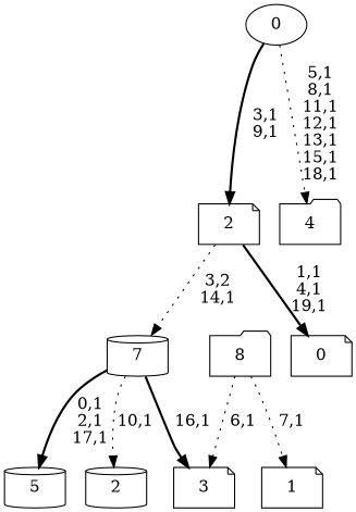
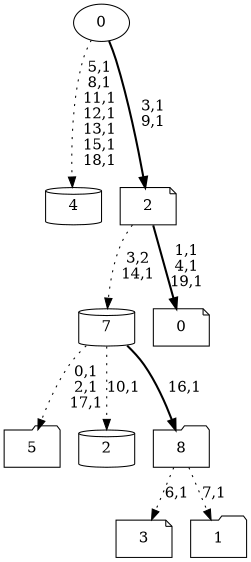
  digraph {
    node [shape=note]
    edge [style=dotted]
-   n1 [label=5 shape=cylinder]
-   n2 [label=4 shape=folder]
+   n1 [label=5 shape=folder]
+   n2 [label=4 shape=cylinder]
    n3 [label=3]
    n4 [label=2 shape=cylinder]
-   n5 [label=1]
+   n5 [label=1 shape=folder]
    8 [shape=folder]
    7 [shape=cylinder]
    n8 [label=0]
    2
    0 [shape=ellipse]
    8 -> n3 [label="6,1"]
    8 -> n5 [label="7,1"]
-   7 -> n1 [label="0,1\n2,1\n17,1" style=bold]
+   7 -> n1 [label="0,1\n2,1\n17,1"]
    7 -> n4 [label="10,1"]
-   7 -> n3 [label="16,1" style=bold]
+   7 -> 8 [label="16,1" style=bold]
    2 -> 7 [label="3,2\n14,1"]
    2 -> n8 [label="1,1\n4,1\n19,1" style=bold]
    0 -> n2 [label="5,1\n8,1\n11,1\n12,1\n13,1\n15,1\n18,1"]
    0 -> 2 [label="3,1\n9,1" style=bold]
  }
